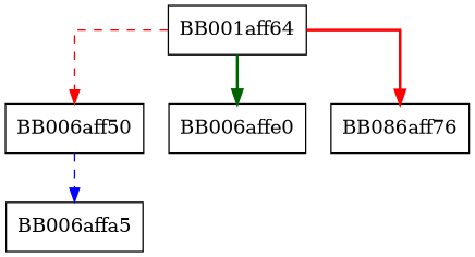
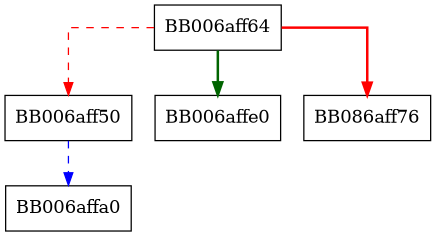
  digraph {
    splines=ortho
    node [shape=box]
    edge [color=red style=dashed]
    BB006aff50
-   BB006affa0 [label=BB006affa5]
-   BB006aff64 [label=BB001aff64]
+   BB006affa0
+   BB006aff64
    BB006affe0
    n5 [label=BB086aff76]
    BB006aff50 -> BB006affa0 [color=blue]
    BB006aff64 -> BB006aff50
    BB006aff64 -> BB006affe0 [color=darkgreen style=bold]
    BB006aff64 -> n5 [style=bold]
  }
